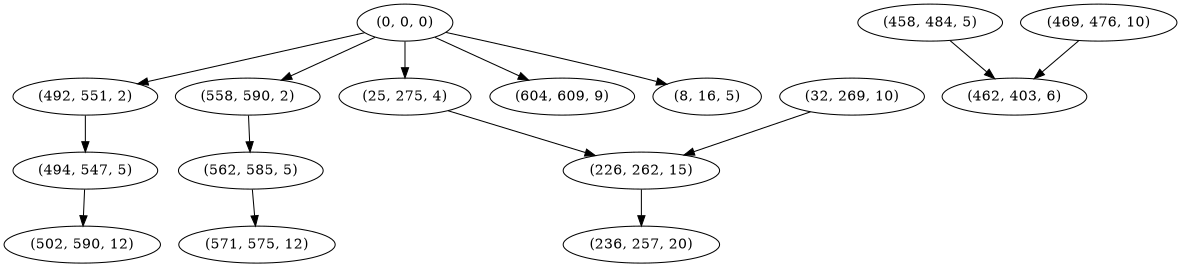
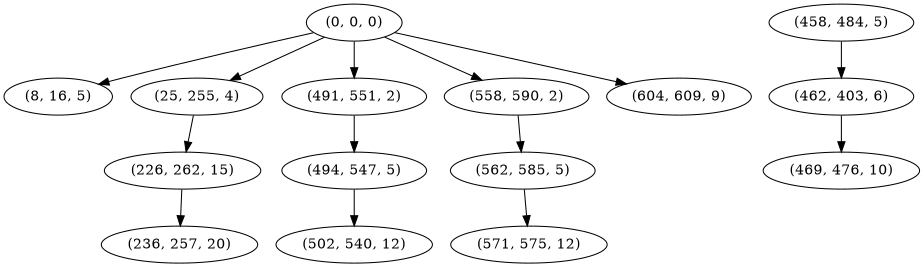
  digraph {
    "(0, 0, 0)"
    "(8, 16, 5)"
-   "(25, 275, 4)"
-   "(491, 551, 2)" [label="(492, 551, 2)"]
+   "(25, 275, 4)" [label="(25, 255, 4)"]
+   "(491, 551, 2)"
    "(558, 590, 2)"
    "(604, 609, 9)"
    "(226, 262, 15)"
    n8 [label="(462, 403, 6)"]
    "(458, 484, 5)"
    "(494, 547, 5)"
    "(562, 585, 5)"
-   "(32, 269, 10)"
    "(236, 257, 20)"
    "(469, 476, 10)"
-   "(502, 540, 12)" [label="(502, 590, 12)"]
+   "(502, 540, 12)"
    "(571, 575, 12)"
    "(0, 0, 0)" -> "(8, 16, 5)"
    "(0, 0, 0)" -> "(25, 275, 4)"
    "(0, 0, 0)" -> "(491, 551, 2)"
    "(0, 0, 0)" -> "(558, 590, 2)"
    "(0, 0, 0)" -> "(604, 609, 9)"
    "(25, 275, 4)" -> "(226, 262, 15)"
    "(491, 551, 2)" -> "(494, 547, 5)"
    "(558, 590, 2)" -> "(562, 585, 5)"
    "(226, 262, 15)" -> "(236, 257, 20)"
-   "(469, 476, 10)" -> n8
+   n8 -> "(469, 476, 10)"
    "(458, 484, 5)" -> n8
    "(494, 547, 5)" -> "(502, 540, 12)"
    "(562, 585, 5)" -> "(571, 575, 12)"
-   "(32, 269, 10)" -> "(226, 262, 15)"
  }
